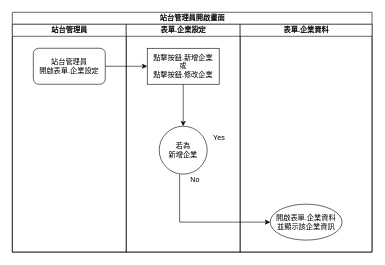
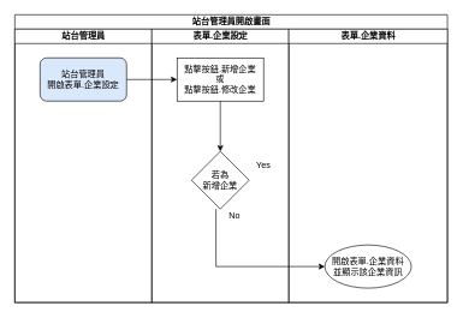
  <mxCell id="0" />
  <mxCell id="1" parent="0" />
  <mxCell id="2" value="站台管理員開啟畫面" style="swimlane;html=1;childLayout=stackLayout;resizeParent=1;resizeParentMax=0;startSize=20;" parent="1" vertex="1"><mxGeometry x="20" y="20" width="600" height="400" as="geometry" /></mxCell>
  <mxCell id="3" value="站台管理員" style="swimlane;html=1;startSize=20;" parent="2" vertex="1"><mxGeometry y="20" width="190" height="380" as="geometry" /></mxCell>
- <mxCell id="4" value="站台管理員&lt;br&gt;開啟表單.企業設定" style="rounded=1;whiteSpace=wrap;html=1;" parent="3" vertex="1"><mxGeometry x="35" y="40" width="120" height="60" as="geometry" /></mxCell>
+ <mxCell id="4" value="站台管理員&lt;br&gt;開啟表單.企業設定" style="rounded=1;whiteSpace=wrap;html=1;fillColor=#dae8fc;" parent="3" vertex="1"><mxGeometry x="35" y="40" width="120" height="60" as="geometry" /></mxCell>
  <mxCell id="5" value="表單.企業設定" style="swimlane;html=1;startSize=20;" parent="2" vertex="1"><mxGeometry x="190" y="20" width="190" height="380" as="geometry" /></mxCell>
  <mxCell id="6" value="點擊按鈕.新增企業&lt;br&gt;或&lt;br&gt;點擊按鈕.修改企業" style="rounded=0;whiteSpace=wrap;html=1;" parent="5" vertex="1"><mxGeometry x="35" y="40" width="120" height="60" as="geometry" /></mxCell>
  <mxCell id="7" value="No" style="text;html=1;strokeColor=none;fillColor=none;align=center;verticalAlign=middle;whiteSpace=wrap;rounded=0;" parent="5" vertex="1"><mxGeometry x="95" y="250" width="40" height="20" as="geometry" /></mxCell>
  <mxCell id="8" value="Yes" style="text;html=1;strokeColor=none;fillColor=none;align=center;verticalAlign=middle;whiteSpace=wrap;rounded=0;" parent="5" vertex="1"><mxGeometry x="135" y="180" width="40" height="20" as="geometry" /></mxCell>
  <mxCell id="9" value="表單.企業資料" style="swimlane;html=1;startSize=20;" parent="2" vertex="1"><mxGeometry x="380" y="20" width="220" height="380" as="geometry" /></mxCell>
  <mxCell id="10" value="開啟表單.企業資料&lt;br&gt;並顯示該企業資訊" style="ellipse;whiteSpace=wrap;html=1;" parent="9" vertex="1"><mxGeometry x="50" y="300" width="120" height="60" as="geometry" /></mxCell>
  <mxCell id="11" style="edgeStyle=orthogonalEdgeStyle;rounded=0;orthogonalLoop=1;jettySize=auto;html=1;" parent="2" source="4" target="6" edge="1"><mxGeometry relative="1" as="geometry" /></mxCell>
  <mxCell id="12" value="" style="edgeStyle=orthogonalEdgeStyle;rounded=0;orthogonalLoop=1;jettySize=auto;html=1;exitX=0.425;exitY=1;exitDx=0;exitDy=0;exitPerimeter=0;" parent="1" source="13" target="10" edge="1"><mxGeometry relative="1" as="geometry"><Array as="points"><mxPoint x="299" y="370" /></Array></mxGeometry></mxCell>
- <mxCell id="13" value="若為&lt;br&gt;新增企業" style="ellipse;whiteSpace=wrap;html=1;" parent="1" vertex="1"><mxGeometry x="265" y="210" width="80" height="80" as="geometry" /></mxCell>
+ <mxCell id="13" value="若為&lt;br&gt;新增企業" style="rhombus;whiteSpace=wrap;html=1;rounded=0;" parent="1" vertex="1"><mxGeometry x="265" y="210" width="80" height="80" as="geometry" /></mxCell>
  <mxCell id="14" value="" style="edgeStyle=orthogonalEdgeStyle;rounded=0;orthogonalLoop=1;jettySize=auto;html=1;" parent="1" source="6" target="13" edge="1"><mxGeometry relative="1" as="geometry" /></mxCell>
